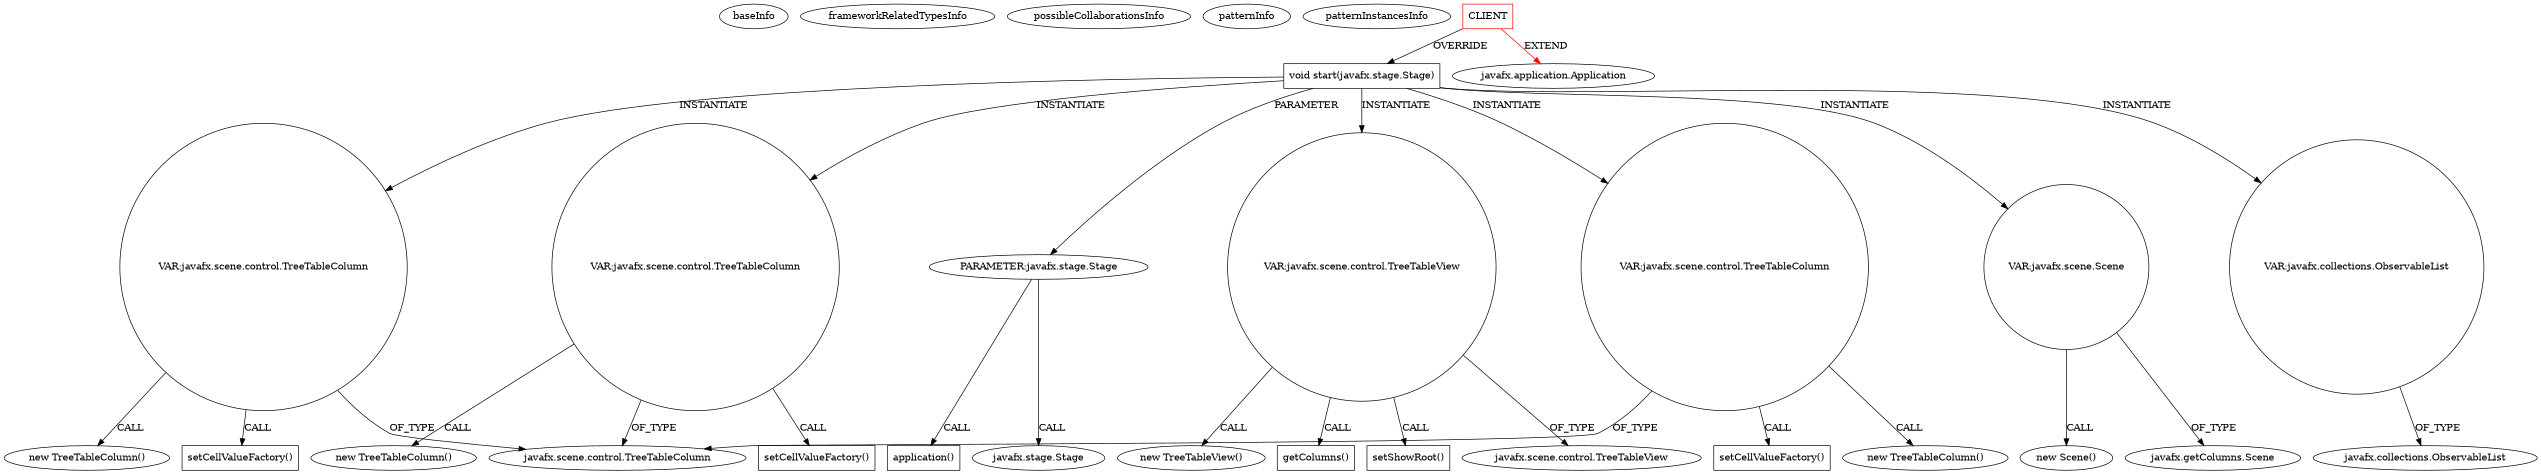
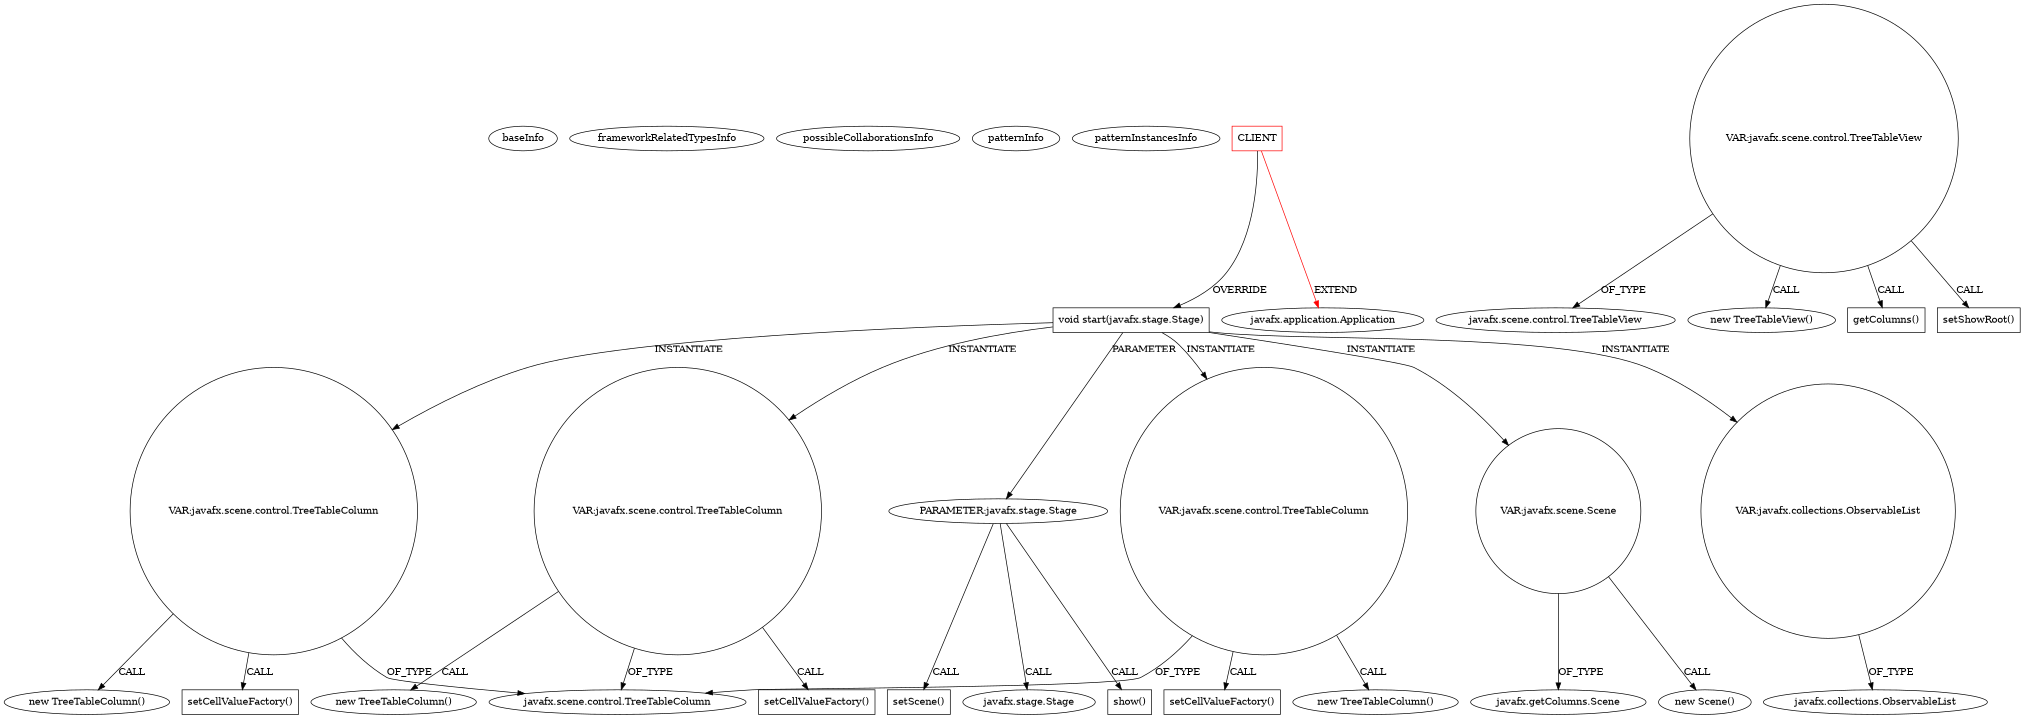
  digraph {
    node [isFrameworkType=false vertexType=INSIDE_CALL]
    baseInfo [category=pattern graphId=3658 isAnonymous=false possibleRelation=false isFrameworkType="" vertexType=""]
    frameworkRelatedTypesInfo [0="javafx.application.Application" isFrameworkType="" vertexType=""]
    possibleCollaborationsInfo [isFrameworkType="" vertexType=""]
    patternInfo [frequency=2.0 patternRootClient=0 isFrameworkType="" vertexType=""]
    patternInstancesInfo [0="ranganathankm-blog~/ranganathankm-blog/blog-master/javafx-sample-treetable/src/main/java/com/blogspot/javanbswing/javafx/treetable/TreeTableViewSample.java~TreeTableViewSample~3993" 1="guigarage-mastering-javafx-controls~/guigarage-mastering-javafx-controls/mastering-javafx-controls-master/src/main/java/com/guigarage/chapter6/TreeTableDemo.java~TreeTableDemo~2895" isFrameworkType="" vertexType=""]
    n6 [label="new TreeTableColumn()" vertexType=CONSTRUCTOR_CALL]
    n7 [label="VAR:javafx.scene.control.TreeTableColumn" shape=circle vertexType=VARIABLE_EXPRESION]
    n8 [label="setCellValueFactory()" shape=box]
    n9 [label="javafx.scene.control.TreeTableColumn" vertexType=FRAMEWORK_CLASS_TYPE]
    n10 [label="void start(javafx.stage.Stage)" shape=box vertexType=OVERRIDING_METHOD_DECLARATION]
    n11 [label="PARAMETER:javafx.stage.Stage" vertexType=PARAMETER_DECLARATION]
    n12 [label="VAR:javafx.scene.control.TreeTableView" shape=circle vertexType=VARIABLE_EXPRESION]
    n13 [label="VAR:javafx.scene.control.TreeTableColumn" shape=circle vertexType=VARIABLE_EXPRESION]
    n14 [label="VAR:javafx.scene.control.TreeTableColumn" shape=circle vertexType=VARIABLE_EXPRESION]
    n15 [label="VAR:javafx.scene.Scene" shape=circle vertexType=VARIABLE_EXPRESION]
    n16 [label="VAR:javafx.collections.ObservableList" shape=circle vertexType=VARIABLE_EXPRESION]
    n17 [label="javafx.stage.Stage" vertexType=FRAMEWORK_CLASS_TYPE]
-   n18 [label="application()" shape=box]
+   n18 [label="show()" shape=box]
+   n19 [label="setScene()" shape=box]
    n20 [label="javafx.scene.control.TreeTableView" vertexType=FRAMEWORK_CLASS_TYPE]
    n21 [label="new TreeTableView()" vertexType=CONSTRUCTOR_CALL]
    n22 [label="getColumns()" shape=box]
    n23 [label="setShowRoot()" shape=box]
    n24 [label="setCellValueFactory()" shape=box]
    n25 [label="new TreeTableColumn()" vertexType=CONSTRUCTOR_CALL]
    n26 [label="setCellValueFactory()" shape=box]
    n27 [label="new TreeTableColumn()" vertexType=CONSTRUCTOR_CALL]
    n28 [label="new Scene()" vertexType=CONSTRUCTOR_CALL]
    n29 [label="javafx.getColumns.Scene" vertexType=FRAMEWORK_CLASS_TYPE]
    n30 [label="javafx.collections.ObservableList" vertexType=FRAMEWORK_INTERFACE_TYPE]
    n31 [color=red label=CLIENT shape=box vertexType=ROOT_CLIENT_CLASS_DECLARATION]
    n32 [label="javafx.application.Application" vertexType=FRAMEWORK_CLASS_TYPE]
    n7 -> n6 [label=CALL]
    n7 -> n8 [label=CALL]
    n7 -> n9 [label=OF_TYPE]
    n10 -> n7 [label=INSTANTIATE]
    n10 -> n11 [label=PARAMETER]
-   n10 -> n12 [label=INSTANTIATE]
    n10 -> n13 [label=INSTANTIATE]
    n10 -> n14 [label=INSTANTIATE]
    n10 -> n15 [label=INSTANTIATE]
    n10 -> n16 [label=INSTANTIATE]
    n11 -> n17 [label=CALL]
    n11 -> n18 [label=CALL]
+   n11 -> n19 [label=CALL]
    n12 -> n20 [label=OF_TYPE]
    n12 -> n21 [label=CALL]
    n12 -> n22 [label=CALL]
    n12 -> n23 [label=CALL]
    n13 -> n9 [label=OF_TYPE]
    n13 -> n24 [label=CALL]
    n13 -> n25 [label=CALL]
    n14 -> n9 [label=OF_TYPE]
    n14 -> n26 [label=CALL]
    n14 -> n27 [label=CALL]
    n15 -> n28 [label=CALL]
    n15 -> n29 [label=OF_TYPE]
    n16 -> n30 [label=OF_TYPE]
    n31 -> n10 [label=OVERRIDE]
    n31 -> n32 [color=red label=EXTEND]
  }
